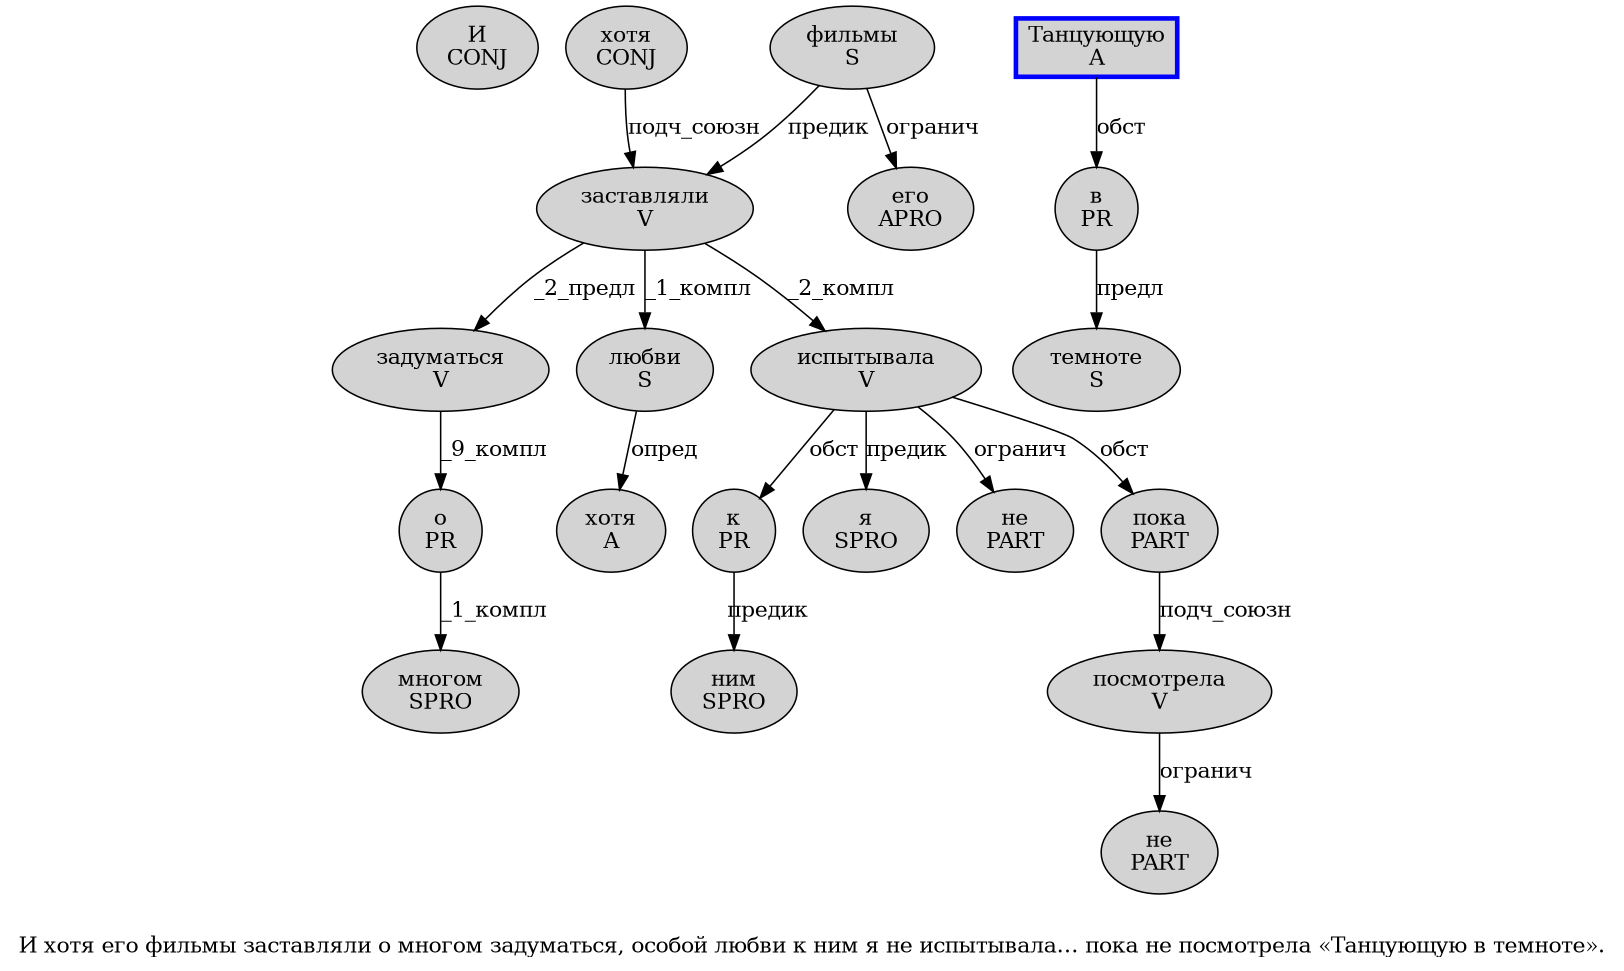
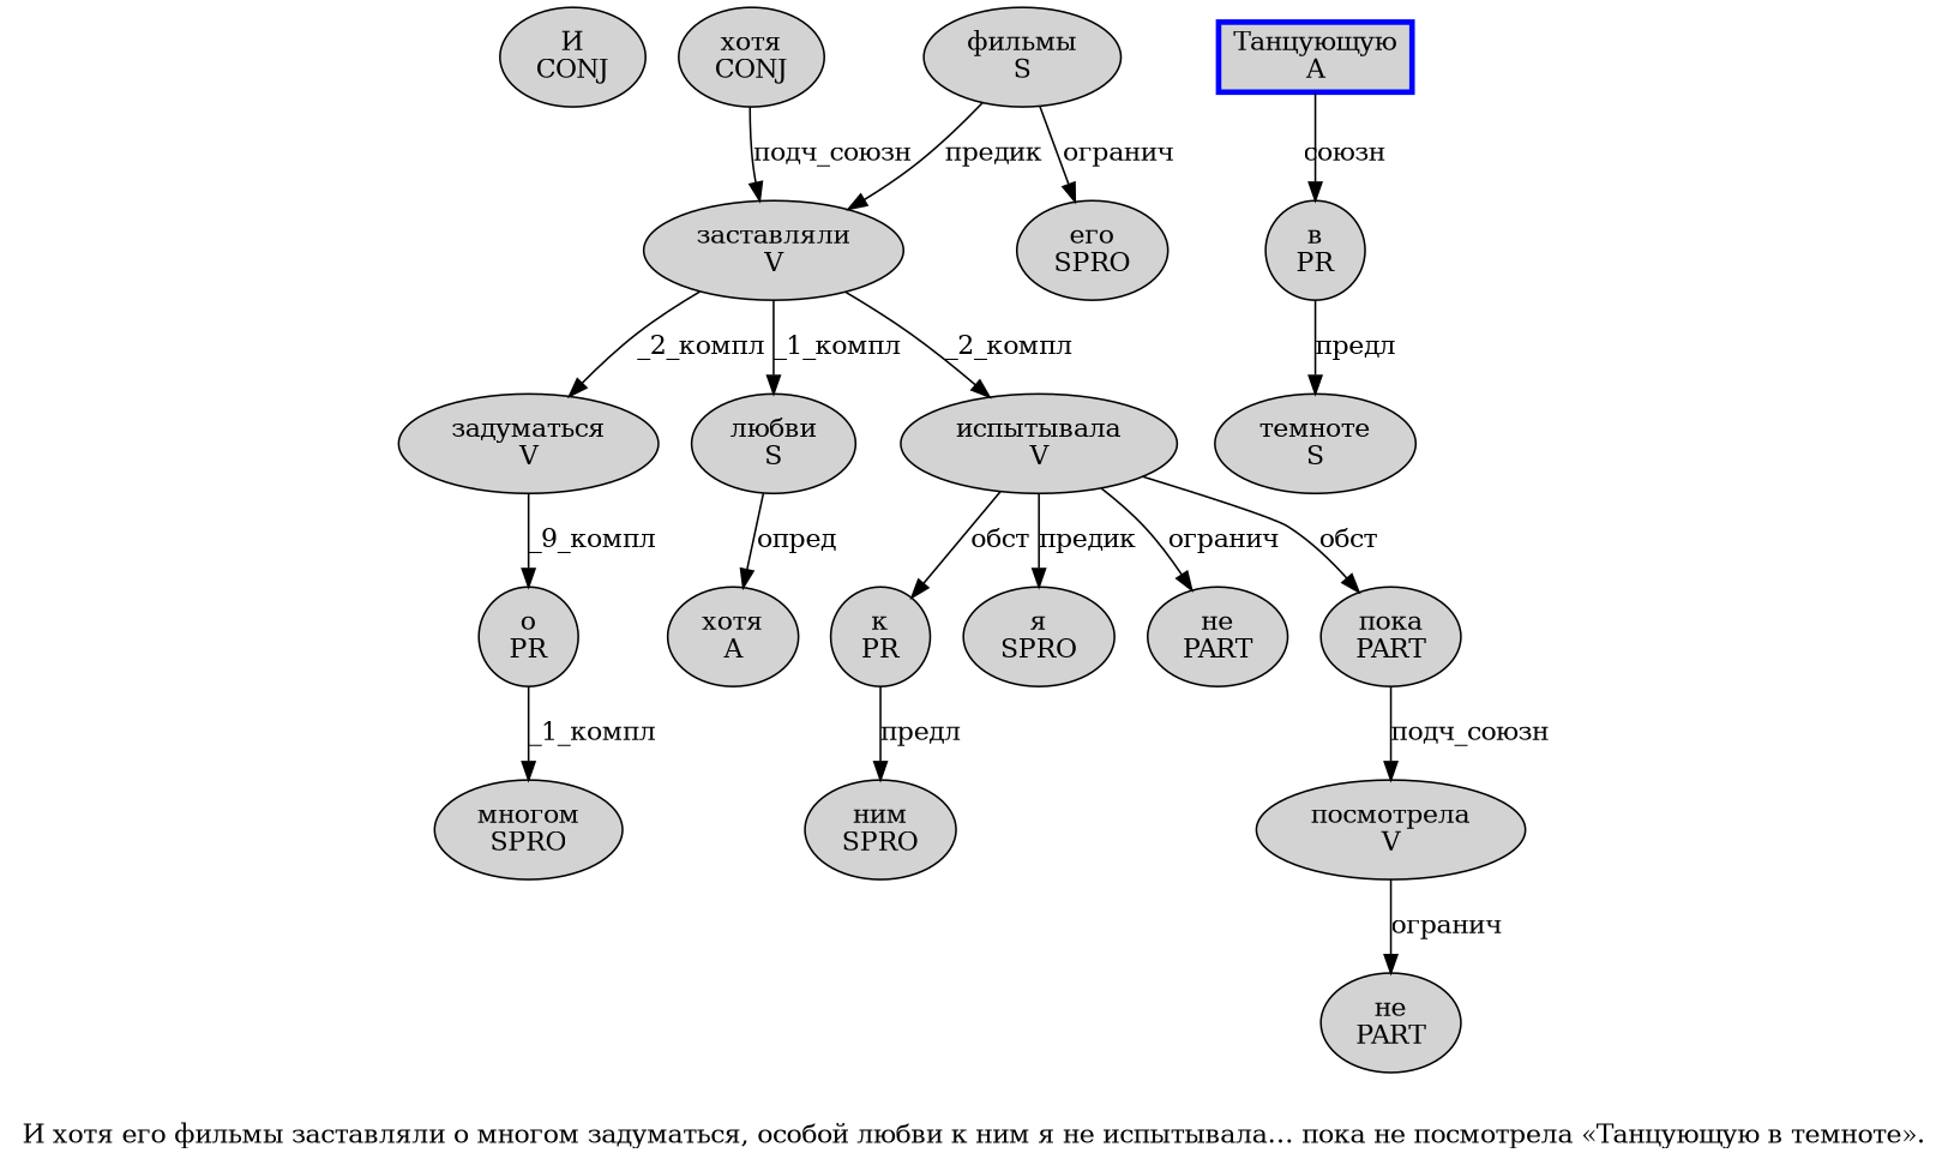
  digraph {
    label="И хотя его фильмы заставляли о многом задуматься, особой любви к ним я не испытывала… пока не посмотрела «Танцующую в темноте»."
    node [fillcolor=lightgray penwidth=1 shape=ellipse style=filled]
    n1 [label="И\nCONJ"]
    n2 [label="хотя\nCONJ"]
    n3 [label="заставляли\nV"]
    n4 [label="задуматься\nV"]
    n5 [label="любви\nS"]
    n6 [label="испытывала\nV"]
-   n7 [label="его\nAPRO"]
+   n7 [label="его\nSPRO"]
    n8 [label="фильмы\nS"]
    n9 [label="о\nPR"]
    n10 [label="хотя\nA"]
    n11 [label="к\nPR"]
    n12 [label="я\nSPRO"]
    n13 [label="не\nPART"]
    n14 [label="пока\nPART"]
    n15 [label="многом\nSPRO"]
    n16 [label="ним\nSPRO"]
    n17 [label="посмотрела\nV"]
    n18 [label="не\nPART"]
    n19 [color=blue label="Танцующую\nA" penwidth=3 shape=box]
    n20 [label="в\nPR"]
    n21 [label="темноте\nS"]
    n2 -> n3 [label="подч_союзн"]
-   n3 -> n4 [label="_2_предл"]
+   n3 -> n4 [label="_2_компл"]
    n3 -> n5 [label="_1_компл"]
    n3 -> n6 [label="_2_компл"]
    n4 -> n9 [label="_9_компл"]
    n5 -> n10 [label="опред"]
    n6 -> n11 [label="обст"]
    n6 -> n12 [label="предик"]
    n6 -> n13 [label="огранич"]
    n6 -> n14 [label="обст"]
    n8 -> n3 [label="предик"]
    n8 -> n7 [label="огранич"]
    n9 -> n15 [label="_1_компл"]
-   n11 -> n16 [label="предик"]
+   n11 -> n16 [label="предл"]
    n14 -> n17 [label="подч_союзн"]
    n17 -> n18 [label="огранич"]
-   n19 -> n20 [label="обст"]
+   n19 -> n20 [label="союзн"]
    n20 -> n21 [label="предл"]
  }
